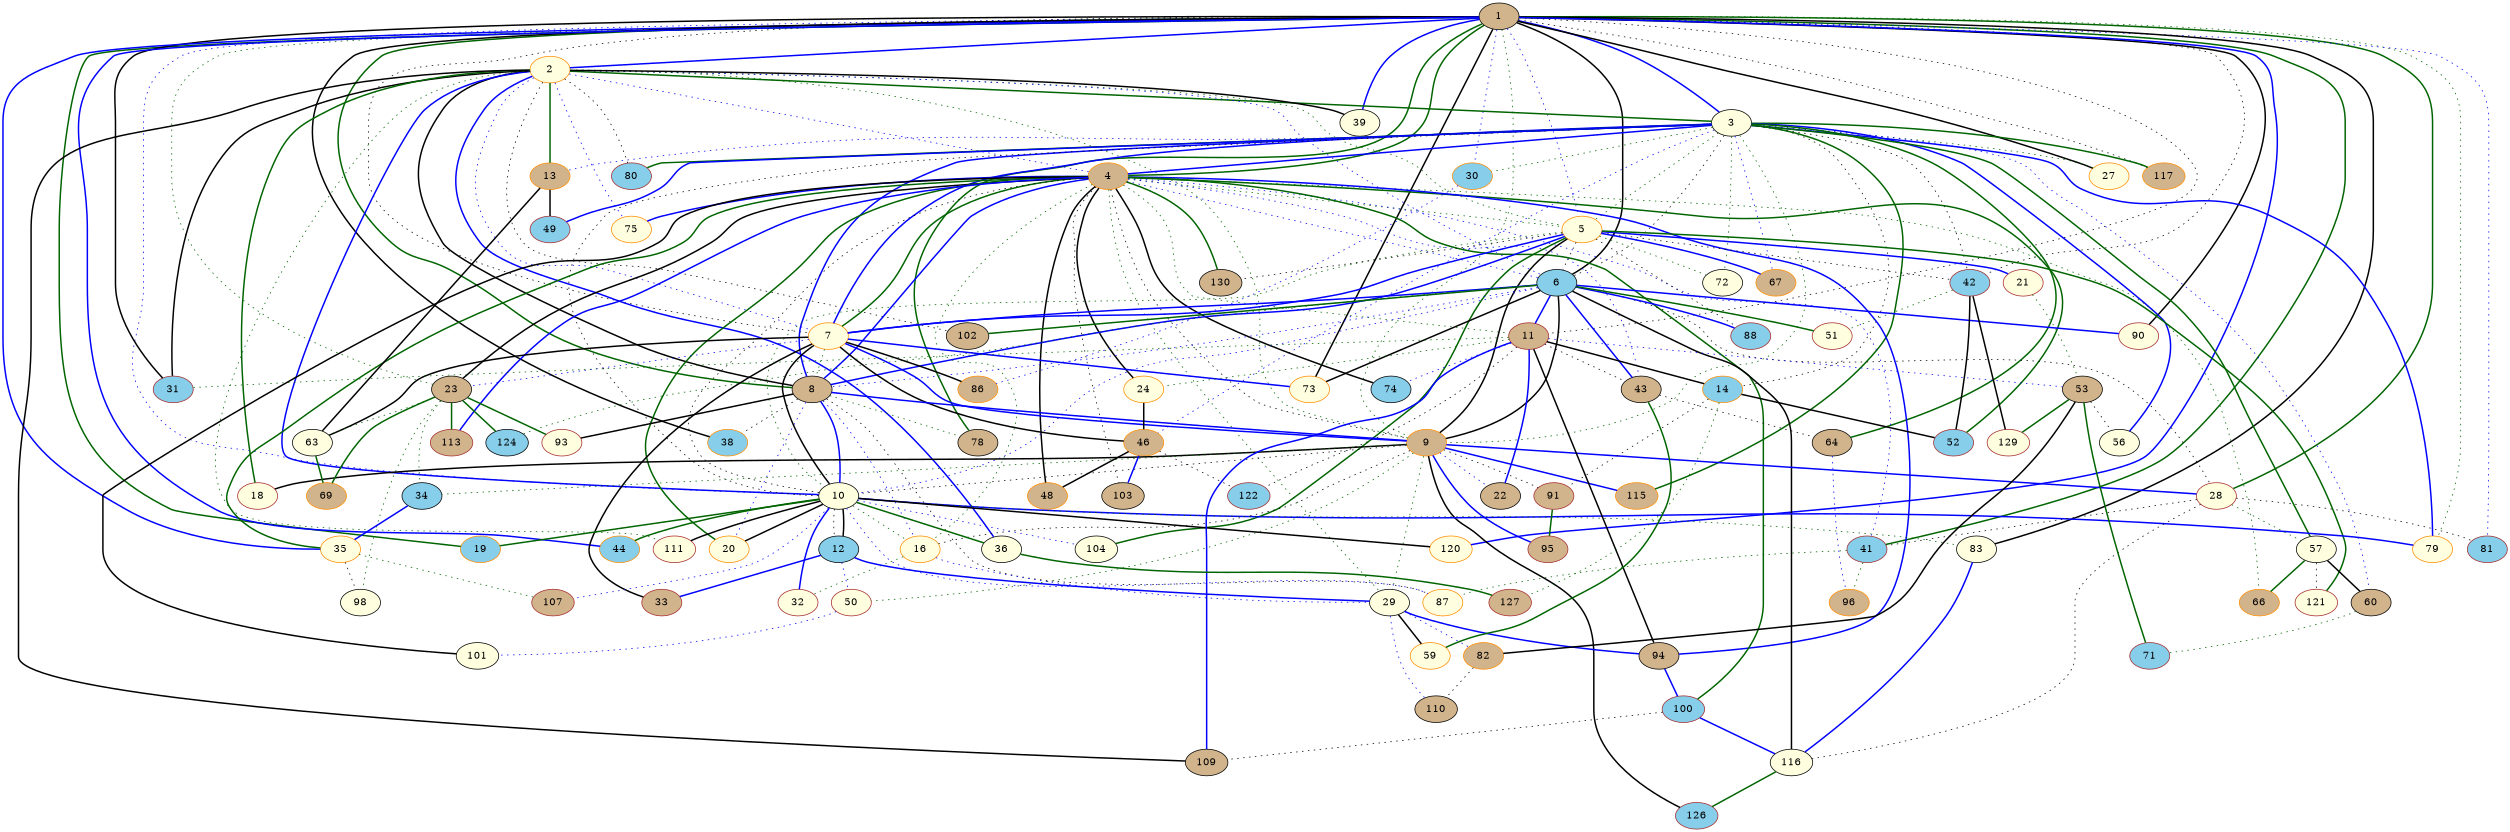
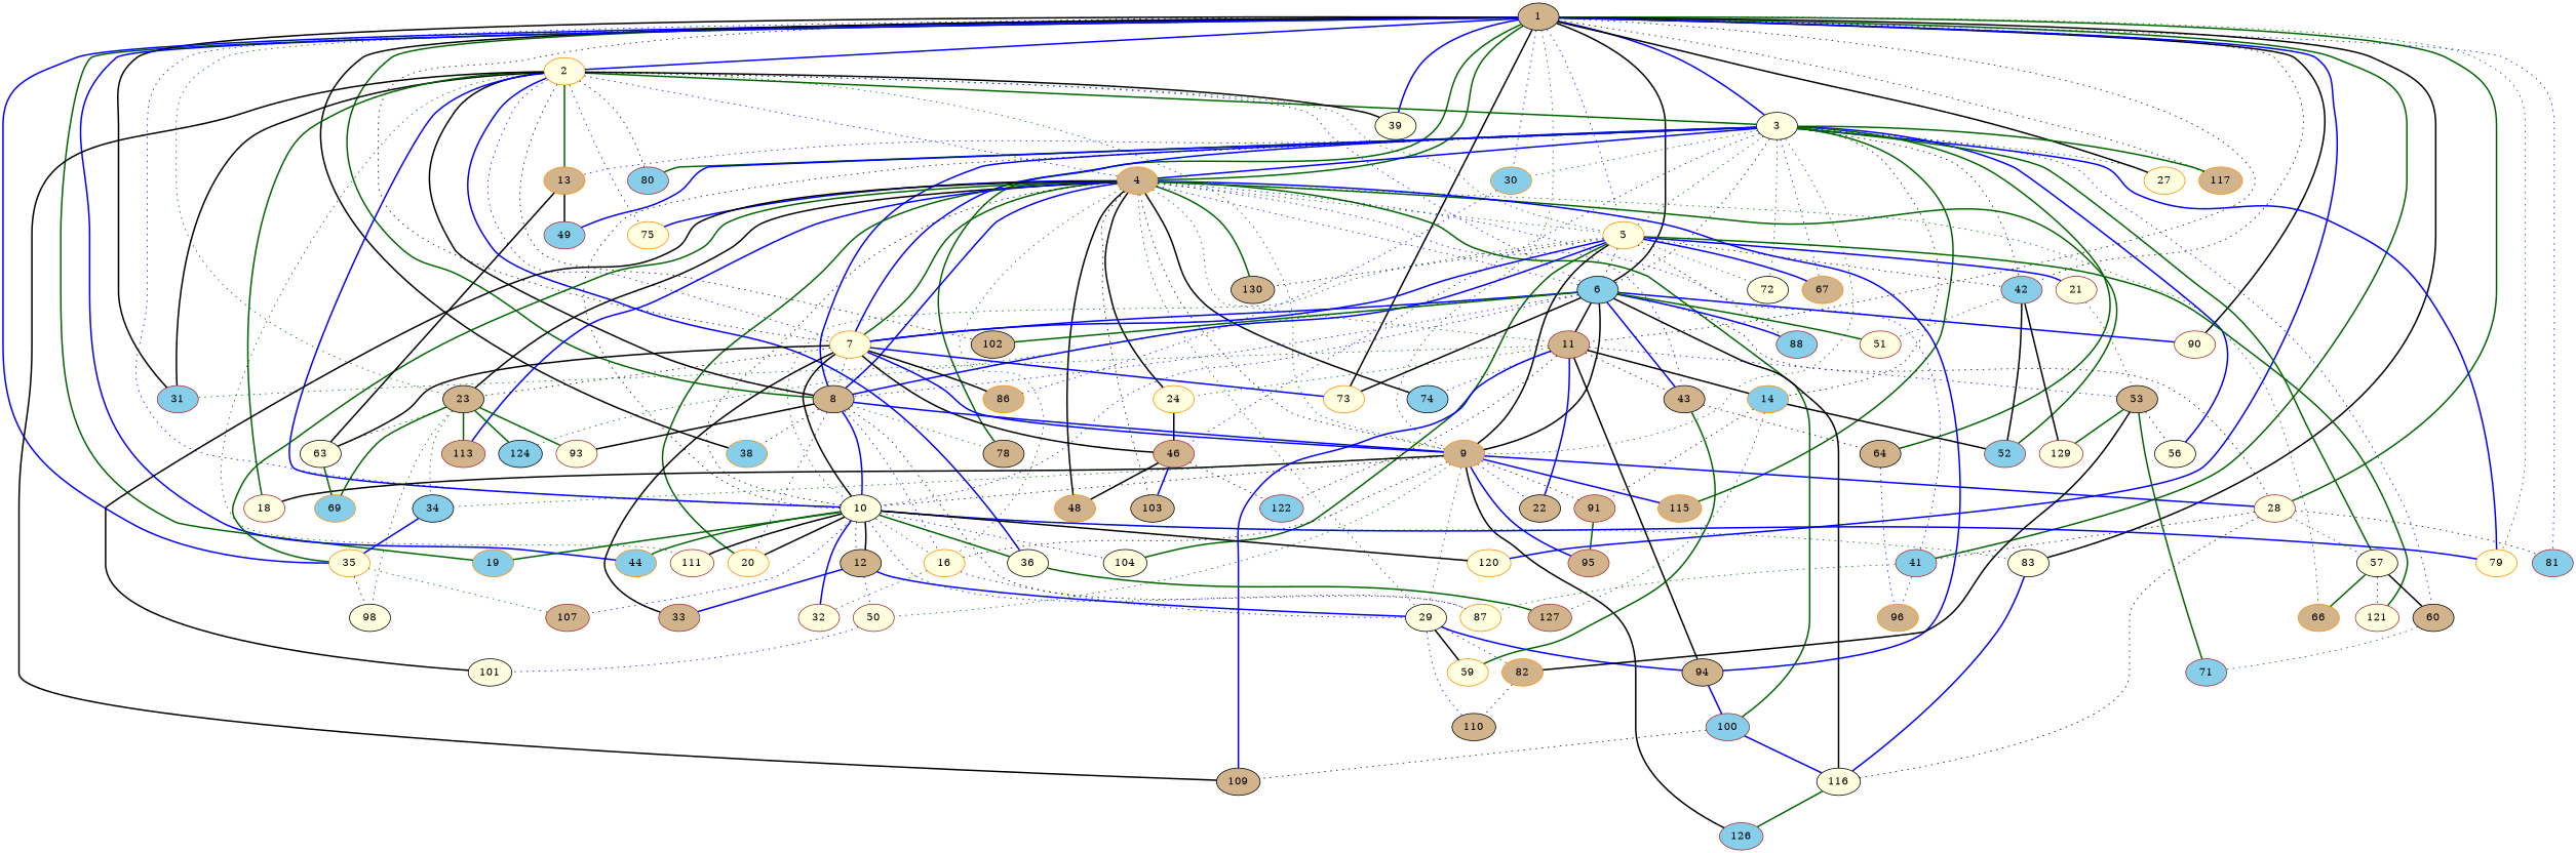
  graph {
    fontname="DejaVu Serif"
    node [color=black fillcolor=lightyellow fontname="DejaVu Serif" style=filled]
    edge [color=black fontname="DejaVu Serif" style=bold]
    1 [fillcolor=tan super="+85"]
    2 [color=darkorange super="+68"]
    3 [super="+40"]
    4 [color=darkorange fillcolor=tan super="+114"]
    5 [color=darkorange super="+17"]
    6 [fillcolor=skyblue super="+61"]
    7 [color=darkorange super="+84"]
    8 [fillcolor=tan super="+25"]
    9 [color=darkorange fillcolor=tan super="+54"]
    10 [super="+15"]
    11 [color=brown fillcolor=tan super="+118"]
    19 [color=darkorange fillcolor=skyblue]
    23 [fillcolor=tan super="+26"]
    27 [color=darkorange]
    28 [color=brown super="+108"]
    30 [color=darkorange fillcolor=skyblue]
    31 [color=brown fillcolor=skyblue super="+70"]
    35 [color=darkorange super="+37"]
    38 [color=darkorange fillcolor=skyblue]
    39
    41 [color=brown fillcolor=skyblue super="+55"]
    42 [color=brown fillcolor=skyblue super="+106"]
    44 [color=darkorange fillcolor=skyblue]
    73 [color=darkorange super="+99"]
    78 [fillcolor=tan]
    79 [color=darkorange super="+89"]
    81 [color=brown fillcolor=skyblue]
    83
    90 [color=brown]
    117 [color=darkorange fillcolor=tan]
    120 [color=darkorange]
    13 [color=darkorange fillcolor=tan]
    18 [color=brown]
    36
    75 [color=darkorange]
    80 [color=brown fillcolor=skyblue]
    102 [fillcolor=tan]
    109 [fillcolor=tan super="+125"]
    111 [color=brown]
    49 [color=brown fillcolor=skyblue]
    14 [color=darkorange fillcolor=skyblue super="+92"]
-   46 [color=darkorange fillcolor=tan super="+62"]
+   46 [color=brown fillcolor=tan super="+62"]
    56
    57 [super="+58"]
    60 [fillcolor=tan]
    64 [fillcolor=tan]
    67 [color=darkorange fillcolor=tan super="+123"]
    72
    115 [color=darkorange fillcolor=tan]
    16 [color=darkorange super="+47"]
    20 [color=darkorange]
    24 [color=darkorange]
    29 [super="+76"]
    43 [fillcolor=tan super="+65"]
    48 [color=darkorange fillcolor=tan]
    52 [color=brown fillcolor=skyblue]
    66 [color=darkorange fillcolor=tan]
    74 [fillcolor=skyblue]
    94 [fillcolor=tan super="+97"]
    100 [color=brown fillcolor=skyblue super="+119"]
    101
    103 [fillcolor=tan]
    113 [color=brown fillcolor=tan]
    130 [fillcolor=tan]
    21 [color=brown]
    88 [color=brown fillcolor=skyblue]
    104
    121 [color=brown]
    51 [color=brown]
    116 [super="+128"]
    124 [fillcolor=skyblue]
    33 [color=brown fillcolor=tan]
    63 [super="+105"]
    86 [color=darkorange fillcolor=tan]
    87 [color=darkorange super="+112"]
    93 [color=brown]
    22 [fillcolor=tan]
    34 [fillcolor=skyblue]
    50 [color=brown super="+77"]
    91 [color=brown fillcolor=tan]
    95 [color=brown fillcolor=tan]
    126 [color=brown fillcolor=skyblue]
-   12 [fillcolor=skyblue super="+45"]
+   12 [fillcolor=tan super="+45"]
    32 [color=brown]
    107 [color=brown fillcolor=tan]
    53 [fillcolor=tan]
    122 [color=brown fillcolor=skyblue]
-   69 [color=darkorange fillcolor=tan]
+   69 [color=darkorange fillcolor=skyblue]
    98
    96 [color=darkorange fillcolor=tan]
    129 [color=brown]
    127 [color=brown fillcolor=tan]
    71 [color=brown fillcolor=skyblue]
    59 [color=darkorange]
    82 [color=darkorange fillcolor=tan]
    110 [fillcolor=tan]
    1 -- 2 [color=blue weight=2]
    1 -- 3 [color=blue]
    1 -- 4 [color=darkgreen]
    1 -- 5 [color=blue style=dotted]
    1 -- 6 [weight=2]
    1 -- 7 [style=dotted]
    1 -- 8 [color=darkgreen]
    1 -- 9 [color=darkgreen style=dotted]
    1 -- 10 [color=blue style=dotted]
    1 -- 11 [style=dotted]
    1 -- 19 [color=darkgreen]
    1 -- 23 [color=darkgreen style=dotted]
    1 -- 27
    1 -- 28 [color=darkgreen]
    1 -- 30 [color=blue style=dotted]
    1 -- 31
    1 -- 35 [color=blue]
    1 -- 38
    1 -- 39 [color=blue]
    1 -- 41 [color=darkgreen]
    1 -- 42 [style=dotted]
    1 -- 44 [color=blue]
    1 -- 73
    1 -- 78 [color=darkgreen]
    1 -- 79 [color=darkgreen style=dotted]
    1 -- 81 [color=blue style=dotted]
    1 -- 83
    1 -- 90
    1 -- 117 [style=dotted]
    1 -- 120 [color=blue]
    2 -- 3 [color=darkgreen]
    2 -- 4 [color=blue style=dotted]
    2 -- 5 [color=darkgreen style=dotted]
    2 -- 6 [color=blue style=dotted]
    2 -- 7 [color=blue style=dotted]
    2 -- 8 [weight=2]
    2 -- 9 [color=darkgreen style=dotted]
    2 -- 10 [color=blue]
    2 -- 31
    2 -- 39
    2 -- 13 [color=darkgreen]
    2 -- 18 [color=darkgreen]
    2 -- 36 [color=blue]
    2 -- 75 [color=blue style=dotted]
    2 -- 80 [style=dotted]
    2 -- 102 [style=dotted]
    2 -- 109
    2 -- 111 [color=darkgreen style=dotted]
    3 -- 4 [color=blue]
    3 -- 5 [color=darkgreen style=dotted weight=2]
    3 -- 6 [style=dotted]
    3 -- 7 [color=blue]
    3 -- 8 [color=blue]
    3 -- 9 [color=darkgreen style=dotted]
    3 -- 10 [style=dotted]
    3 -- 27 [color=darkgreen style=dotted]
    3 -- 30 [color=darkgreen style=dotted]
    3 -- 42 [style=dotted]
    3 -- 79 [color=blue]
    3 -- 117 [color=darkgreen]
    3 -- 13 [color=blue style=dotted]
    3 -- 80 [color=darkgreen]
    3 -- 49 [color=blue]
    3 -- 14 [style=dotted]
    3 -- 46 [color=blue style=dotted]
    3 -- 56 [color=blue]
    3 -- 57 [color=darkgreen weight=2]
    3 -- 60 [color=blue style=dotted]
    3 -- 64 [color=darkgreen]
    3 -- 67 [color=blue style=dotted]
    3 -- 72 [color=darkgreen style=dotted]
    3 -- 115 [color=darkgreen]
    4 -- 5 [color=darkgreen style=dotted]
    4 -- 6 [color=blue style=dotted]
    4 -- 7 [color=darkgreen]
    4 -- 8 [color=blue]
    4 -- 9 [style=dotted]
    4 -- 10 [style=dotted]
    4 -- 11 [color=darkgreen style=dotted]
    4 -- 23
    4 -- 35 [color=darkgreen]
    4 -- 41 [color=blue style=dotted]
    4 -- 75 [color=blue]
    4 -- 16 [color=darkgreen style=dotted]
    4 -- 20 [color=darkgreen]
    4 -- 24
    4 -- 29 [color=darkgreen style=dotted]
    4 -- 43 [color=blue style=dotted]
    4 -- 48
    4 -- 52 [color=darkgreen weight=2]
    4 -- 66 [color=darkgreen style=dotted]
    4 -- 74
    4 -- 94 [color=blue]
    4 -- 100 [color=darkgreen]
    4 -- 101
    4 -- 103 [style=dotted]
    4 -- 113 [color=blue]
    4 -- 130 [color=darkgreen]
    5 -- 6 [style=dotted]
    5 -- 7 [color=blue]
    5 -- 8 [color=blue weight=2]
    5 -- 9
    5 -- 10 [color=darkgreen style=dotted]
    5 -- 42 [style=dotted]
    5 -- 67 [color=blue weight=2]
    5 -- 72 [color=darkgreen style=dotted]
    5 -- 130 [style=dotted]
    5 -- 21 [color=blue weight=2]
    5 -- 88 [style=dotted]
    5 -- 104 [color=darkgreen]
    5 -- 121 [color=darkgreen]
    6 -- 7 [color=blue]
    6 -- 8 [color=blue style=dotted]
    6 -- 9
    6 -- 10 [color=blue style=dotted]
-   6 -- 11 [color=blue]
+   6 -- 11
    6 -- 28 [style=dotted]
    6 -- 73
    6 -- 90 [color=blue]
    6 -- 102 [color=darkgreen]
    6 -- 43 [color=blue]
    6 -- 88 [color=blue]
    6 -- 51 [color=darkgreen]
    6 -- 116
    6 -- 124 [color=darkgreen style=dotted]
    7 -- 8 [color=darkgreen style=dotted]
    7 -- 9 [color=blue weight=2]
    7 -- 10
-   7 -- 23 [color=blue style=dotted]
+   7 -- 23 [style=dotted]
    7 -- 73 [color=blue]
    7 -- 46
    7 -- 33
    7 -- 63
    7 -- 86
    8 -- 9 [color=blue]
    8 -- 10 [color=blue weight=2]
    8 -- 38 [style=dotted]
    8 -- 78 [color=darkgreen style=dotted]
    8 -- 16 [color=blue style=dotted]
    8 -- 20 [color=blue style=dotted]
    8 -- 87 [style=dotted]
    8 -- 93
    9 -- 10 [style=dotted]
    9 -- 28 [color=blue]
    9 -- 18
    9 -- 115 [color=blue]
    9 -- 16 [style=dotted]
    9 -- 29 [color=darkgreen style=dotted]
    9 -- 22 [color=blue style=dotted]
    9 -- 34 [color=darkgreen style=dotted]
    9 -- 50 [color=darkgreen style=dotted]
    9 -- 91 [style=dotted]
    9 -- 95 [color=blue]
    9 -- 126
    10 -- 19 [color=darkgreen]
    10 -- 44 [color=darkgreen]
    10 -- 79 [color=blue]
    10 -- 83 [color=darkgreen style=dotted]
    10 -- 120
    10 -- 36 [color=darkgreen]
    10 -- 111
    10 -- 16 [color=darkgreen style=dotted]
    10 -- 20
    10 -- 104 [color=blue style=dotted]
    10 -- 87 [color=blue style=dotted]
    10 -- 12 [style=dotted]
    10 -- 12
    10 -- 32 [color=blue]
    10 -- 107 [color=blue style=dotted]
    11 -- 31 [color=darkgreen style=dotted]
    11 -- 109 [color=blue]
    11 -- 14
    11 -- 24 [color=darkgreen style=dotted]
    11 -- 43 [style=dotted]
    11 -- 74 [color=blue style=dotted]
    11 -- 94
    11 -- 22 [color=blue]
    11 -- 53 [color=blue style=dotted]
    11 -- 122 [style=dotted]
    23 -- 113 [color=darkgreen]
    23 -- 124 [color=darkgreen]
    23 -- 63 [color=darkgreen style=dotted]
    23 -- 93 [color=darkgreen]
    23 -- 34 [color=darkgreen style=dotted]
    23 -- 69 [color=darkgreen]
    23 -- 98 [color=darkgreen style=dotted]
    28 -- 41 [style=dotted]
    28 -- 81 [style=dotted]
    28 -- 57 [color=darkgreen style=dotted]
    28 -- 116 [style=dotted]
    30 -- 86 [color=blue style=dotted]
    35 -- 107 [color=darkgreen style=dotted]
    35 -- 98 [style=dotted]
    41 -- 87 [color=darkgreen style=dotted]
    41 -- 96 [color=darkgreen style=dotted]
    42 -- 52
    42 -- 51 [color=darkgreen style=dotted]
    42 -- 129
    83 -- 116 [color=blue]
    13 -- 49
    13 -- 63
    36 -- 127 [color=darkgreen]
    14 -- 52
    14 -- 91 [style=dotted]
    14 -- 127 [color=darkgreen style=dotted]
    46 -- 48
    46 -- 103 [color=blue]
    46 -- 122 [style=dotted]
    57 -- 60
    57 -- 66 [color=darkgreen]
    57 -- 121 [style=dotted]
    60 -- 71 [color=darkgreen style=dotted]
    64 -- 96 [color=blue style=dotted]
    16 -- 29 [color=blue style=dotted]
    16 -- 32 [color=darkgreen style=dotted]
    24 -- 46
    29 -- 94 [color=blue]
    29 -- 59
    29 -- 82 [color=blue style=dotted]
    29 -- 110 [color=blue style=dotted]
    43 -- 64 [style=dotted]
    43 -- 59 [color=darkgreen]
    94 -- 100 [color=blue]
    100 -- 109 [style=dotted]
    100 -- 116 [color=blue]
    21 -- 53 [color=darkgreen style=dotted]
    116 -- 126 [color=darkgreen]
    63 -- 69 [color=darkgreen]
    34 -- 35 [color=blue]
    50 -- 101 [color=blue style=dotted]
    91 -- 95 [color=darkgreen]
    12 -- 29 [color=blue]
    12 -- 33 [color=blue]
    12 -- 50 [color=blue style=dotted]
    53 -- 56 [style=dotted]
    53 -- 129 [color=darkgreen]
    53 -- 71 [color=darkgreen]
    53 -- 82
    82 -- 110 [style=dotted]
  }
